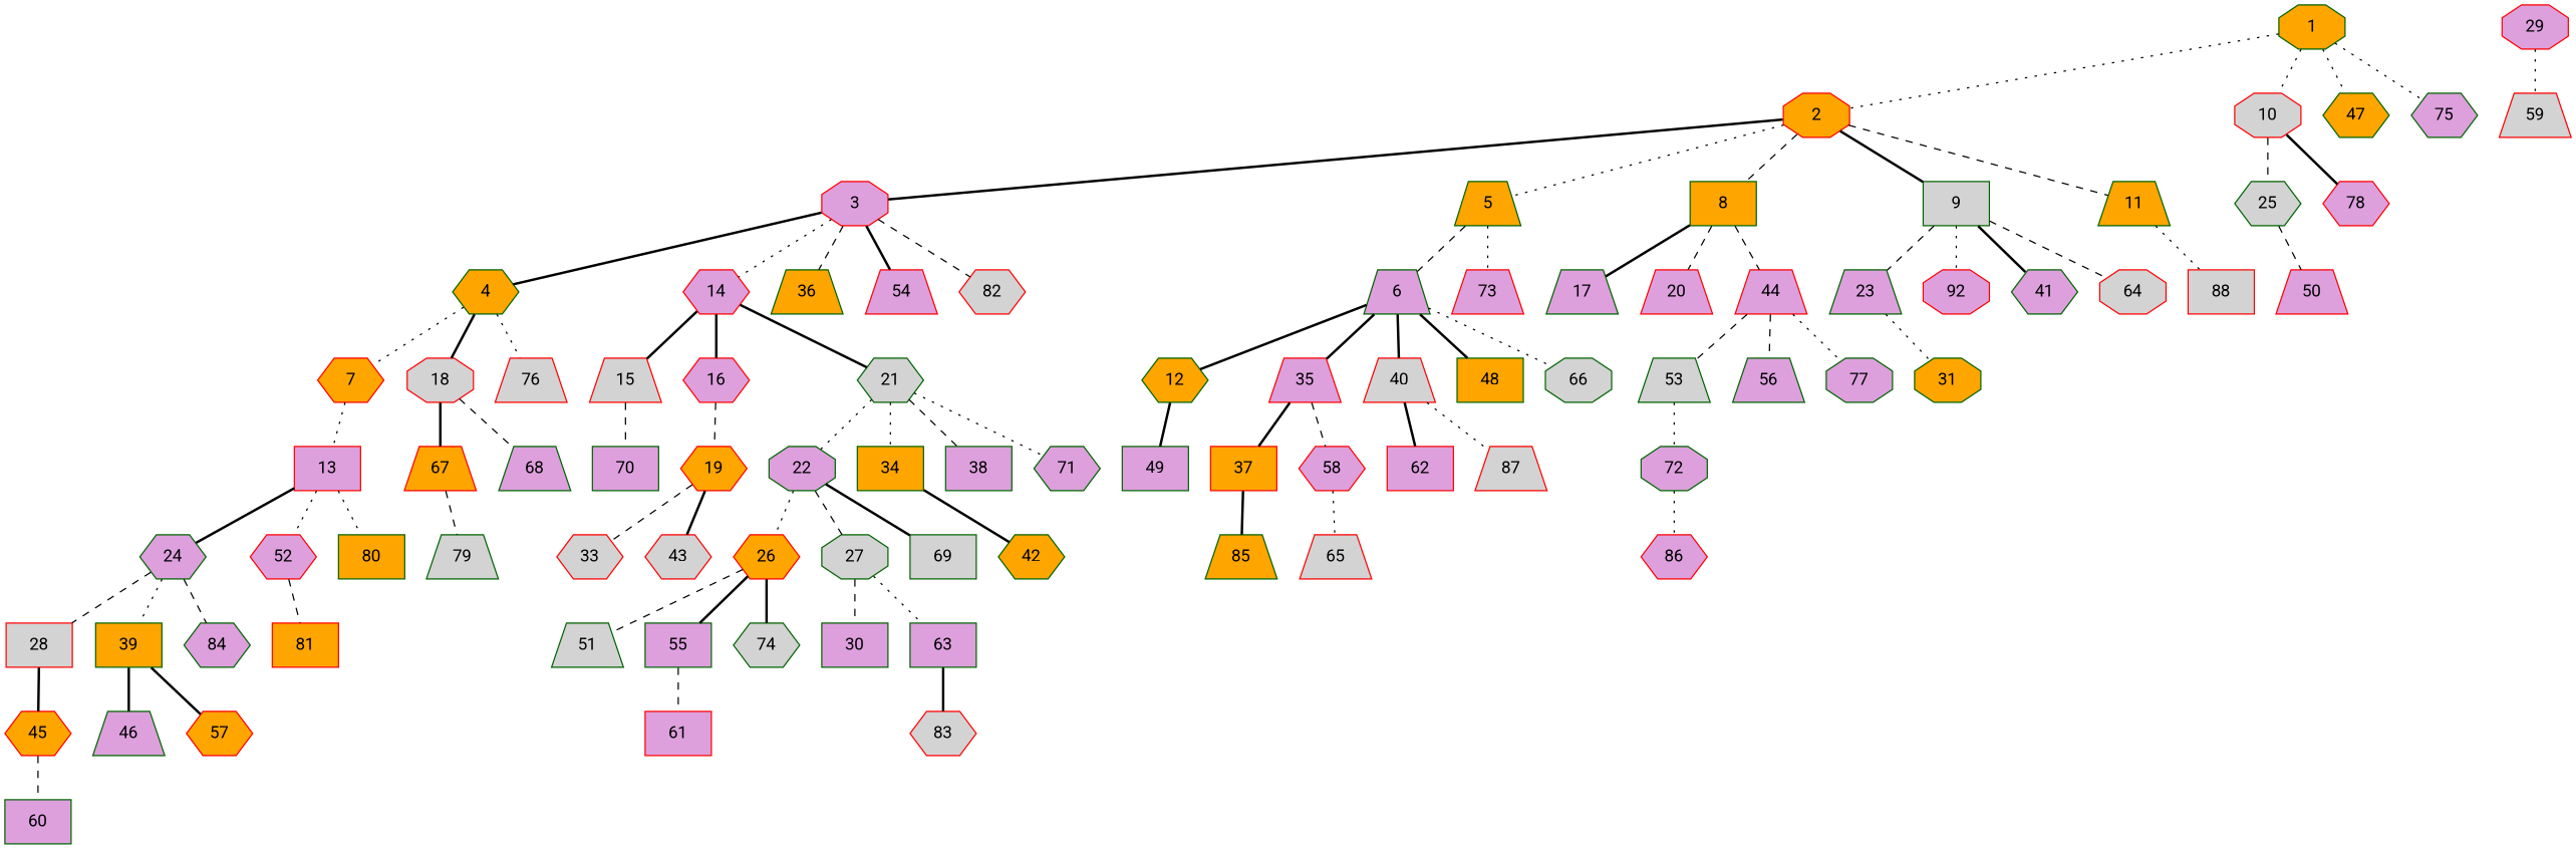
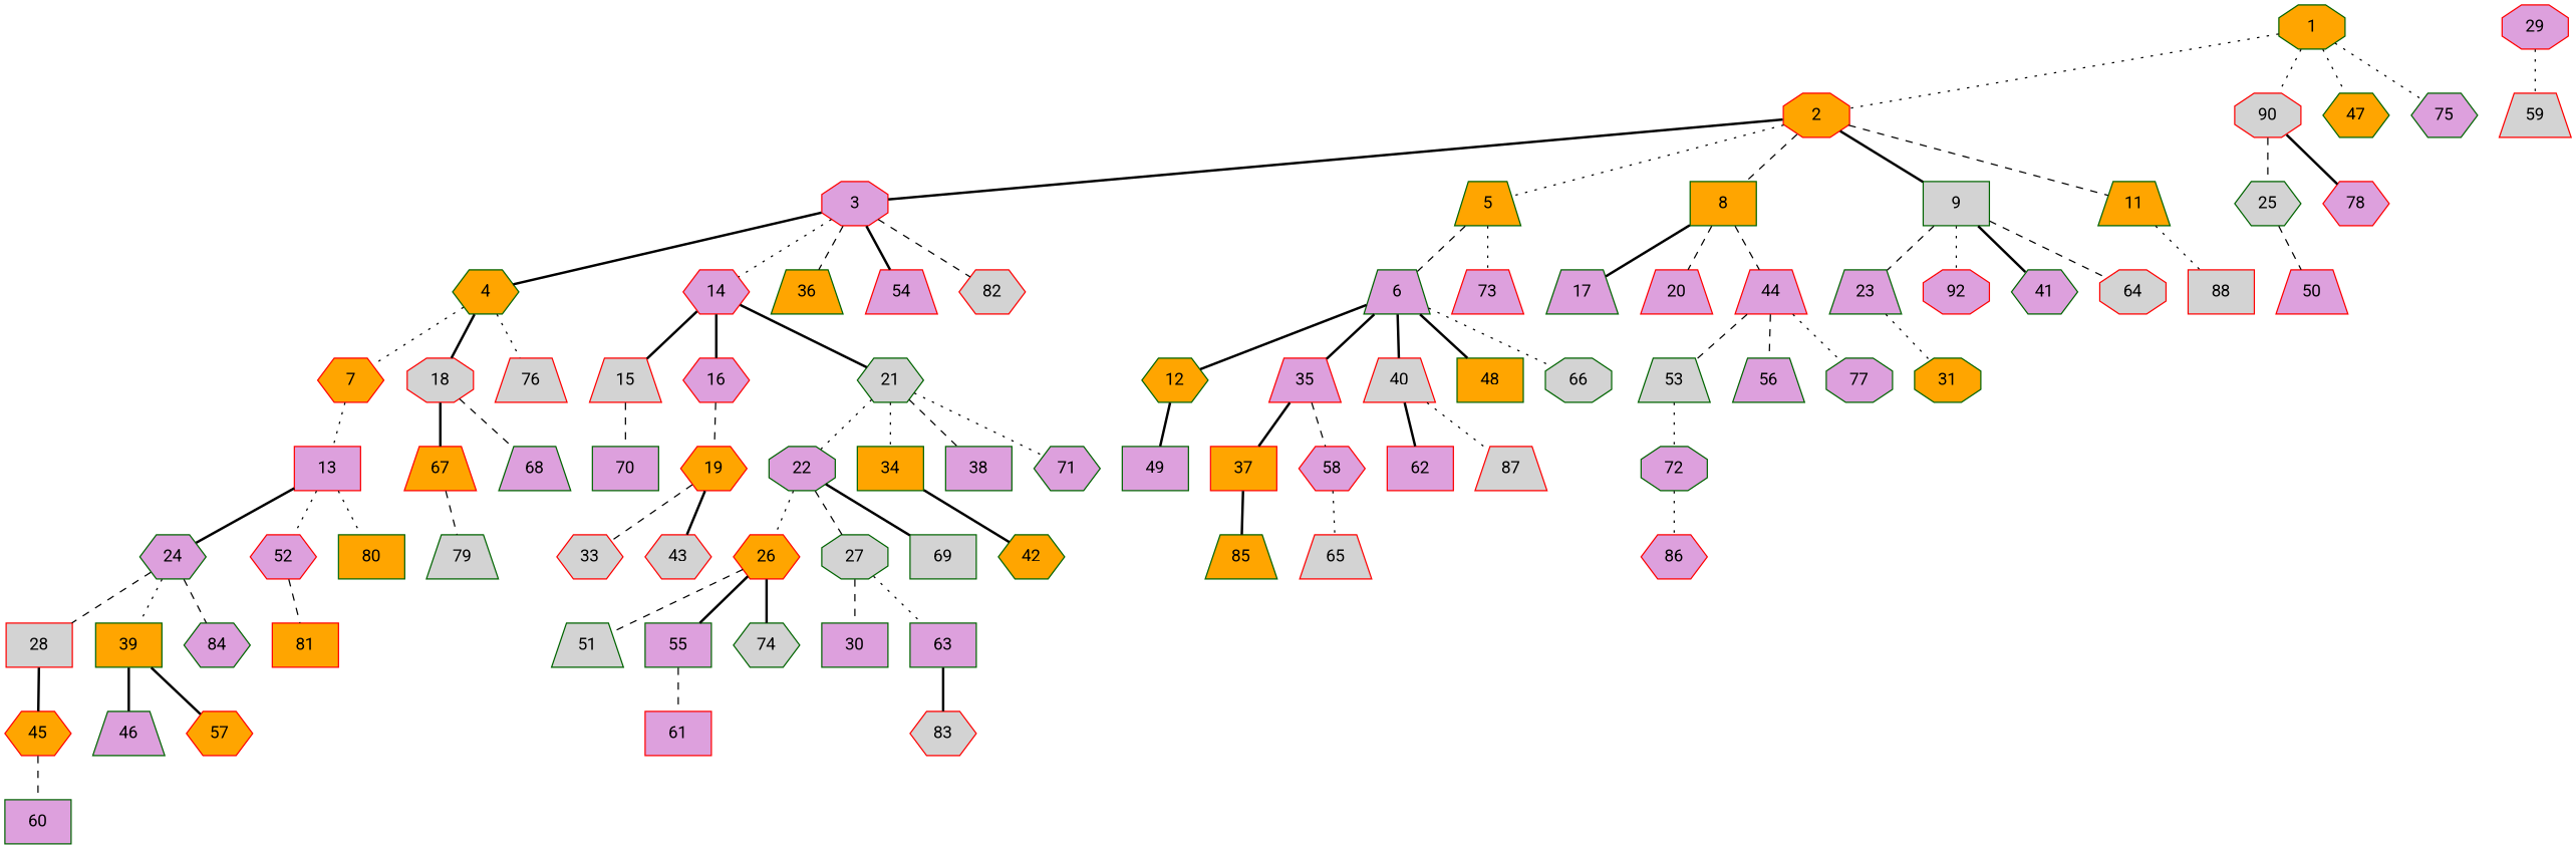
  graph {
    fontname=Roboto
    node [color=darkgreen fillcolor=plum fontname=Roboto shape=hexagon style=filled]
    edge [fontname=Roboto style=bold]
    1 [fillcolor=orange shape=octagon]
    2 [color=red fillcolor=orange shape=octagon]
-   10 [color=red fillcolor=lightgrey shape=octagon]
+   10 [color=red fillcolor=lightgrey shape=octagon label=90]
    47 [fillcolor=orange]
    75
    3 [color=red shape=octagon]
    5 [fillcolor=orange shape=trapezium]
    8 [fillcolor=orange shape=box]
    9 [fillcolor=lightgrey shape=box]
    11 [fillcolor=orange shape=trapezium]
    25 [fillcolor=lightgrey]
    78 [color=red]
    4 [fillcolor=orange]
    14 [color=red]
    36 [fillcolor=orange shape=trapezium]
    54 [color=red shape=trapezium]
    82 [color=red fillcolor=lightgrey]
    6 [shape=trapezium]
    73 [color=red shape=trapezium]
    17 [shape=trapezium]
    20 [color=red shape=trapezium]
    44 [color=red shape=trapezium]
    23 [shape=trapezium]
    n24 [color=red label=92 shape=octagon]
    41
    64 [color=red fillcolor=lightgrey shape=octagon]
    88 [color=red fillcolor=lightgrey shape=box]
    7 [color=red fillcolor=orange]
    18 [color=red fillcolor=lightgrey shape=octagon]
    76 [color=red fillcolor=lightgrey shape=trapezium]
    15 [color=red fillcolor=lightgrey shape=trapezium]
    16 [color=red]
    21 [fillcolor=lightgrey]
    13 [color=red shape=box]
    67 [color=red fillcolor=orange shape=trapezium]
    68 [shape=trapezium]
    12 [fillcolor=orange]
    35 [color=red shape=trapezium]
    40 [color=red fillcolor=lightgrey shape=trapezium]
    48 [fillcolor=orange shape=box]
    66 [fillcolor=lightgrey shape=octagon]
    49 [shape=box]
    37 [color=red fillcolor=orange shape=box]
    58 [color=red]
    62 [color=red shape=box]
    87 [color=red fillcolor=lightgrey shape=trapezium]
    24
    52 [color=red]
    80 [fillcolor=orange shape=box]
    53 [fillcolor=lightgrey shape=trapezium]
    56 [shape=trapezium]
    77 [shape=octagon]
    31 [fillcolor=orange shape=octagon]
    50 [color=red shape=trapezium]
    28 [color=red fillcolor=lightgrey shape=box]
    39 [fillcolor=orange shape=box]
    84
    81 [color=red fillcolor=orange shape=box]
    70 [shape=box]
    19 [color=red fillcolor=orange]
    22 [shape=octagon]
    34 [fillcolor=orange shape=box]
    38 [shape=box]
    71
    33 [color=red fillcolor=lightgrey]
    43 [color=red fillcolor=lightgrey]
    79 [fillcolor=lightgrey shape=trapezium]
    26 [color=red fillcolor=orange]
    27 [fillcolor=lightgrey shape=octagon]
    69 [fillcolor=lightgrey shape=box]
    29 [color=red shape=octagon]
    59 [color=red fillcolor=lightgrey shape=trapezium]
    42 [fillcolor=orange]
    51 [fillcolor=lightgrey shape=trapezium]
    55 [shape=box]
    74 [fillcolor=lightgrey]
    30 [shape=box]
    63 [shape=box]
    45 [color=red fillcolor=orange]
    46 [shape=trapezium]
    57 [color=red fillcolor=orange]
    61 [color=red shape=box]
    83 [color=red fillcolor=lightgrey]
    60 [shape=box]
    85 [fillcolor=orange shape=trapezium]
    65 [color=red fillcolor=lightgrey shape=trapezium]
    72 [shape=octagon]
    86 [color=red]
    1 -- 2 [style=dotted]
    1 -- 10 [style=dotted]
    1 -- 47 [style=dotted]
    1 -- 75 [style=dotted]
    2 -- 3
    2 -- 5 [style=dotted]
    2 -- 8 [style=dashed]
    2 -- 9
    2 -- 11 [style=dashed]
    10 -- 25 [style=dashed]
    10 -- 78
    3 -- 4
    3 -- 14 [style=dotted]
    3 -- 36 [style=dashed]
    3 -- 54
    3 -- 82 [style=dashed]
    5 -- 6 [style=dashed]
    5 -- 73 [style=dotted]
    8 -- 17
    8 -- 20 [style=dashed]
    8 -- 44 [style=dashed]
    9 -- 23 [style=dashed]
    9 -- n24 [style=dotted]
    9 -- 41
    9 -- 64 [style=dashed]
    11 -- 88 [style=dotted]
    25 -- 50 [style=dashed]
    4 -- 7 [style=dotted]
    4 -- 18
    4 -- 76 [style=dotted]
    14 -- 15
    14 -- 16
    14 -- 21
    6 -- 12
    6 -- 35
    6 -- 40
    6 -- 48
    6 -- 66 [style=dotted]
    44 -- 53 [style=dashed]
    44 -- 56 [style=dashed]
    44 -- 77 [style=dotted]
    23 -- 31 [style=dotted]
    7 -- 13 [style=dotted]
    18 -- 67
    18 -- 68 [style=dashed]
    15 -- 70 [style=dashed]
    16 -- 19 [style=dashed]
    21 -- 22 [style=dotted]
    21 -- 34 [style=dotted]
    21 -- 38 [style=dashed]
    21 -- 71 [style=dotted]
    13 -- 24
    13 -- 52 [style=dotted]
    13 -- 80 [style=dotted]
    67 -- 79 [style=dashed]
    12 -- 49
    35 -- 37
    35 -- 58 [style=dashed]
    40 -- 62
    40 -- 87 [style=dotted]
    37 -- 85
    58 -- 65 [style=dotted]
    24 -- 28 [style=dashed]
    24 -- 39 [style=dotted]
    24 -- 84 [style=dashed]
    52 -- 81 [style=dashed]
    53 -- 72 [style=dotted]
    28 -- 45
    39 -- 46
    39 -- 57
    19 -- 33 [style=dashed]
    19 -- 43
    22 -- 26 [style=dotted]
    22 -- 27 [style=dashed]
    22 -- 69
    34 -- 42
    26 -- 51 [style=dashed]
    26 -- 55
    26 -- 74
    27 -- 30 [style=dashed]
    27 -- 63 [style=dotted]
    29 -- 59 [style=dotted]
    55 -- 61 [style=dashed]
    63 -- 83
    45 -- 60 [style=dashed]
    72 -- 86 [style=dotted]
  }
